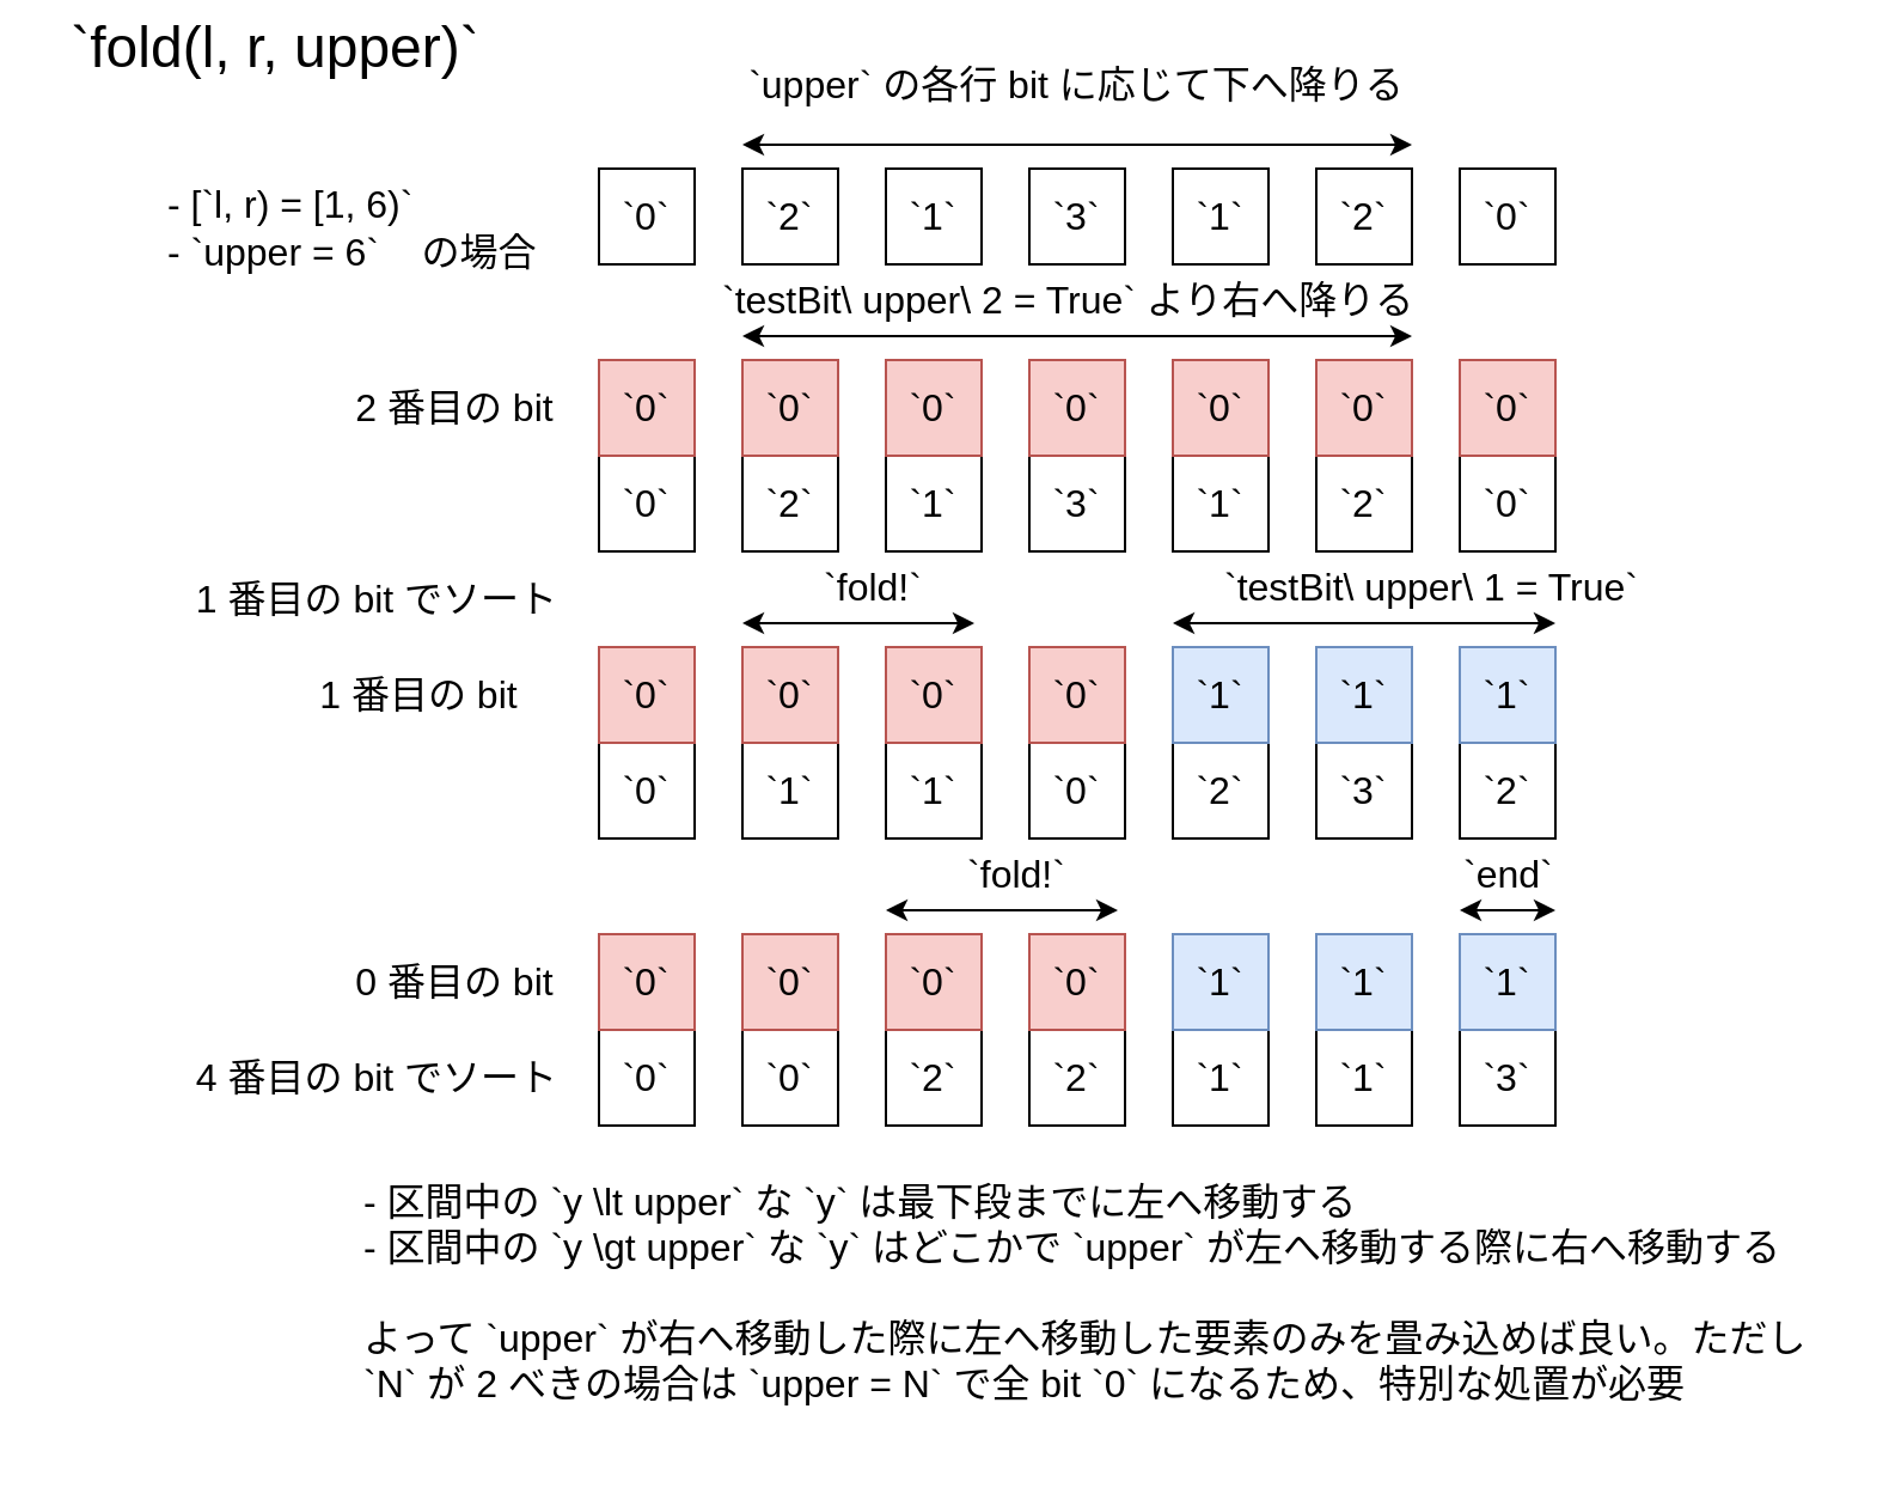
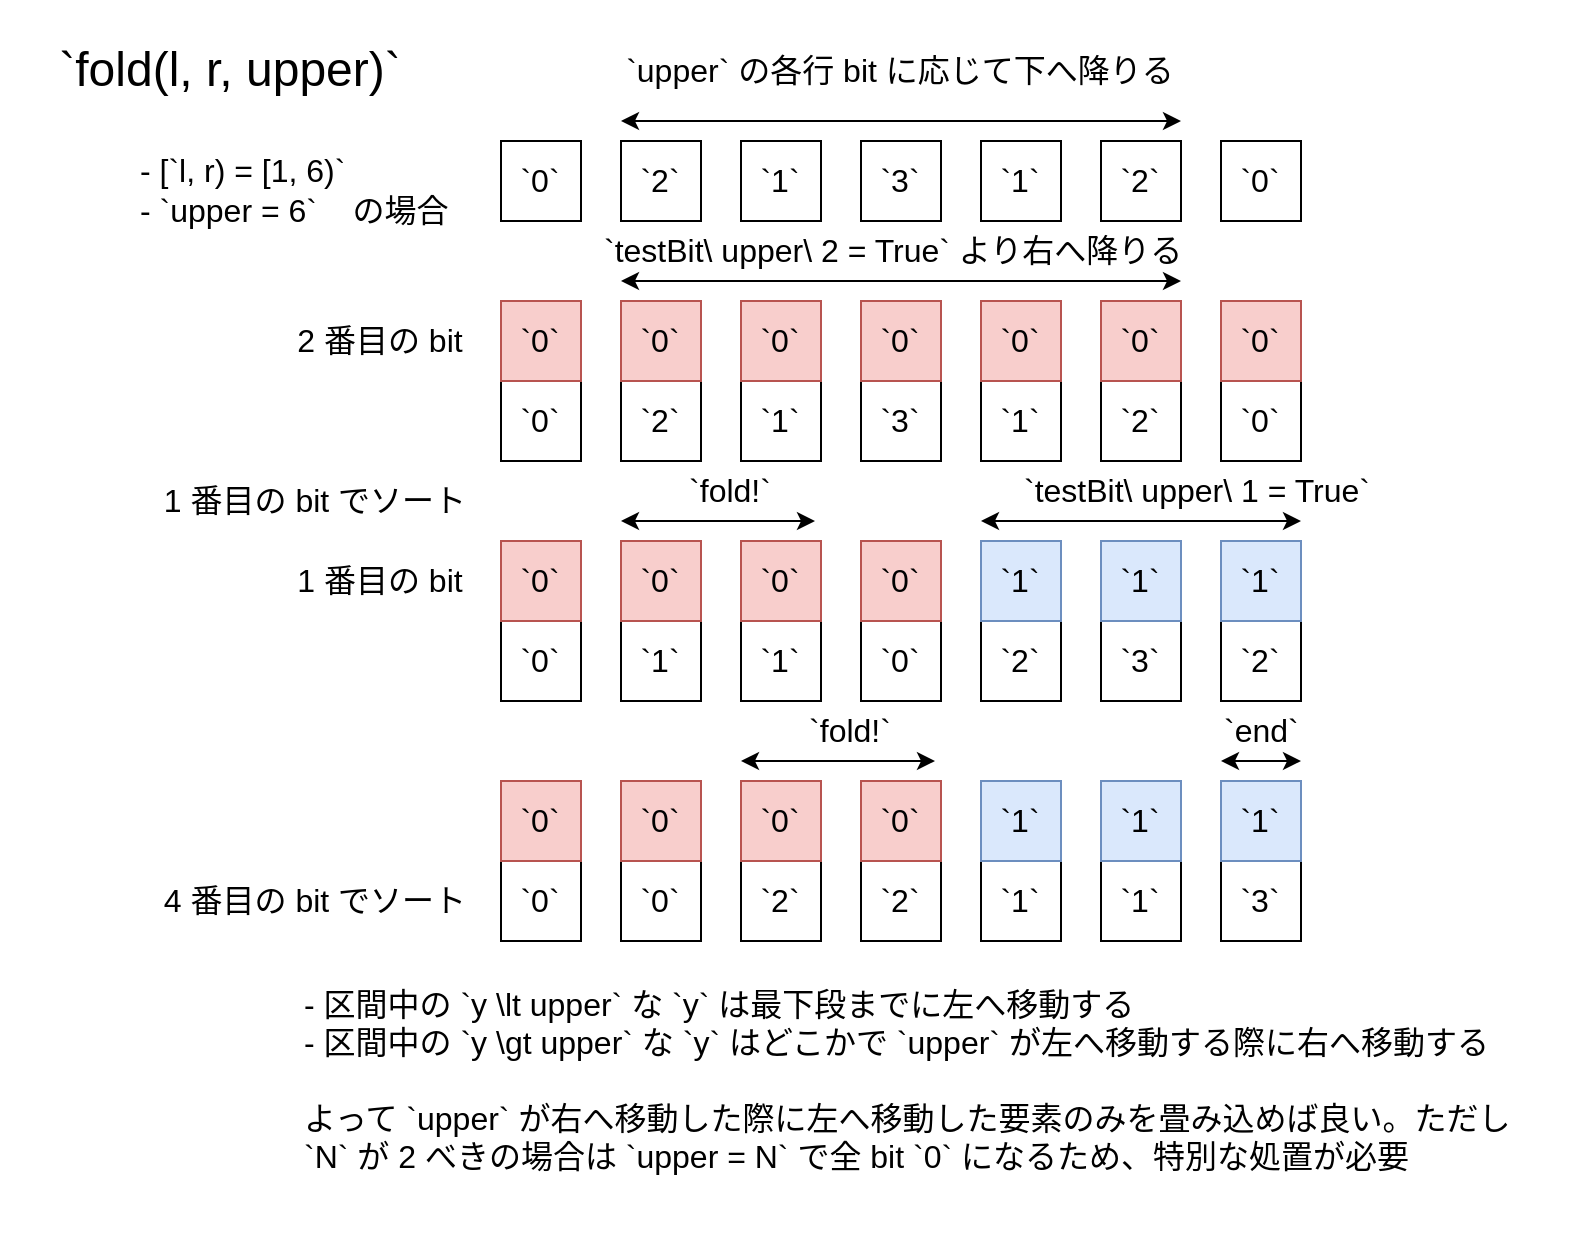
  <mxCell id="0" />
  <mxCell id="1" parent="0" />
  <mxCell id="2" value="`0`" style="rounded=0;whiteSpace=wrap;html=1;fontSize=16;" parent="1" vertex="1"><mxGeometry x="250" y="70" width="40" height="40" as="geometry" /></mxCell>
  <mxCell id="3" value="`2`" style="rounded=0;whiteSpace=wrap;html=1;fontSize=16;" parent="1" vertex="1"><mxGeometry x="310" y="70" width="40" height="40" as="geometry" /></mxCell>
  <mxCell id="4" value="`1`" style="rounded=0;whiteSpace=wrap;html=1;fontSize=16;" parent="1" vertex="1"><mxGeometry x="370" y="70" width="40" height="40" as="geometry" /></mxCell>
  <mxCell id="5" value="`3`" style="rounded=0;whiteSpace=wrap;html=1;fontSize=16;" parent="1" vertex="1"><mxGeometry x="430" y="70" width="40" height="40" as="geometry" /></mxCell>
  <mxCell id="6" value="`1`" style="rounded=0;whiteSpace=wrap;html=1;fontSize=16;" parent="1" vertex="1"><mxGeometry x="490" y="70" width="40" height="40" as="geometry" /></mxCell>
  <mxCell id="7" value="`2`" style="rounded=0;whiteSpace=wrap;html=1;fontSize=16;" parent="1" vertex="1"><mxGeometry x="550" y="70" width="40" height="40" as="geometry" /></mxCell>
  <mxCell id="8" value="`0`" style="rounded=0;whiteSpace=wrap;html=1;fontSize=16;" parent="1" vertex="1"><mxGeometry x="610" y="70" width="40" height="40" as="geometry" /></mxCell>
  <mxCell id="9" value="`0`" style="rounded=0;whiteSpace=wrap;html=1;fontSize=16;" parent="1" vertex="1"><mxGeometry x="250" y="190" width="40" height="40" as="geometry" /></mxCell>
  <mxCell id="10" value="`2`" style="rounded=0;whiteSpace=wrap;html=1;fontSize=16;" parent="1" vertex="1"><mxGeometry x="310" y="190" width="40" height="40" as="geometry" /></mxCell>
  <mxCell id="11" value="`1`" style="rounded=0;whiteSpace=wrap;html=1;fontSize=16;" parent="1" vertex="1"><mxGeometry x="370" y="190" width="40" height="40" as="geometry" /></mxCell>
  <mxCell id="12" value="`3`" style="rounded=0;whiteSpace=wrap;html=1;fontSize=16;" parent="1" vertex="1"><mxGeometry x="430" y="190" width="40" height="40" as="geometry" /></mxCell>
  <mxCell id="13" value="`1`" style="rounded=0;whiteSpace=wrap;html=1;fontSize=16;" parent="1" vertex="1"><mxGeometry x="490" y="190" width="40" height="40" as="geometry" /></mxCell>
  <mxCell id="14" value="`2`" style="rounded=0;whiteSpace=wrap;html=1;fontSize=16;" parent="1" vertex="1"><mxGeometry x="550" y="190" width="40" height="40" as="geometry" /></mxCell>
  <mxCell id="15" value="`0`" style="rounded=0;whiteSpace=wrap;html=1;fontSize=16;" parent="1" vertex="1"><mxGeometry x="610" y="190" width="40" height="40" as="geometry" /></mxCell>
  <mxCell id="16" value="2 番目の bit" style="text;html=1;align=center;verticalAlign=middle;whiteSpace=wrap;rounded=0;fontSize=16;" parent="1" vertex="1"><mxGeometry x="145" y="155" width="90" height="30" as="geometry" /></mxCell>
  <mxCell id="17" value="`0`" style="rounded=0;whiteSpace=wrap;html=1;fontSize=16;" parent="1" vertex="1"><mxGeometry x="250" y="310" width="40" height="40" as="geometry" /></mxCell>
  <mxCell id="18" value="`1`" style="rounded=0;whiteSpace=wrap;html=1;fontSize=16;" parent="1" vertex="1"><mxGeometry x="310" y="310" width="40" height="40" as="geometry" /></mxCell>
  <mxCell id="19" value="`1`" style="rounded=0;whiteSpace=wrap;html=1;fontSize=16;" parent="1" vertex="1"><mxGeometry x="370" y="310" width="40" height="40" as="geometry" /></mxCell>
  <mxCell id="20" value="`0`" style="rounded=0;whiteSpace=wrap;html=1;fontSize=16;" parent="1" vertex="1"><mxGeometry x="430" y="310" width="40" height="40" as="geometry" /></mxCell>
  <mxCell id="21" value="`2`" style="rounded=0;whiteSpace=wrap;html=1;fontSize=16;" parent="1" vertex="1"><mxGeometry x="490" y="310" width="40" height="40" as="geometry" /></mxCell>
  <mxCell id="22" value="`3`" style="rounded=0;whiteSpace=wrap;html=1;fontSize=16;" parent="1" vertex="1"><mxGeometry x="550" y="310" width="40" height="40" as="geometry" /></mxCell>
  <mxCell id="23" value="`2`" style="rounded=0;whiteSpace=wrap;html=1;fontSize=16;" parent="1" vertex="1"><mxGeometry x="610" y="310" width="40" height="40" as="geometry" /></mxCell>
  <mxCell id="24" value="`0`" style="rounded=0;whiteSpace=wrap;html=1;fontSize=16;fillColor=#f8cecc;strokeColor=#b85450;" parent="1" vertex="1"><mxGeometry x="250" y="150" width="40" height="40" as="geometry" /></mxCell>
  <mxCell id="25" value="`0`" style="rounded=0;whiteSpace=wrap;html=1;fontSize=16;fillColor=#f8cecc;strokeColor=#b85450;" parent="1" vertex="1"><mxGeometry x="310" y="150" width="40" height="40" as="geometry" /></mxCell>
  <mxCell id="26" value="`0`" style="rounded=0;whiteSpace=wrap;html=1;fontSize=16;fillColor=#f8cecc;strokeColor=#b85450;" parent="1" vertex="1"><mxGeometry x="370" y="150" width="40" height="40" as="geometry" /></mxCell>
  <mxCell id="27" value="`0`" style="rounded=0;whiteSpace=wrap;html=1;fontSize=16;fillColor=#f8cecc;strokeColor=#b85450;" parent="1" vertex="1"><mxGeometry x="430" y="150" width="40" height="40" as="geometry" /></mxCell>
  <mxCell id="28" value="`0`" style="rounded=0;whiteSpace=wrap;html=1;fontSize=16;fillColor=#f8cecc;strokeColor=#b85450;" parent="1" vertex="1"><mxGeometry x="490" y="150" width="40" height="40" as="geometry" /></mxCell>
  <mxCell id="29" value="`0`" style="rounded=0;whiteSpace=wrap;html=1;fontSize=16;fillColor=#f8cecc;strokeColor=#b85450;" parent="1" vertex="1"><mxGeometry x="550" y="150" width="40" height="40" as="geometry" /></mxCell>
  <mxCell id="30" value="`0`" style="rounded=0;whiteSpace=wrap;html=1;fontSize=16;fillColor=#f8cecc;strokeColor=#b85450;" parent="1" vertex="1"><mxGeometry x="610" y="150" width="40" height="40" as="geometry" /></mxCell>
  <mxCell id="31" value="`0`" style="rounded=0;whiteSpace=wrap;html=1;fontSize=16;fillColor=#f8cecc;strokeColor=#b85450;" parent="1" vertex="1"><mxGeometry x="250" y="270" width="40" height="40" as="geometry" /></mxCell>
  <mxCell id="32" value="`0`" style="rounded=0;whiteSpace=wrap;html=1;fontSize=16;fillColor=#f8cecc;strokeColor=#b85450;" parent="1" vertex="1"><mxGeometry x="310" y="270" width="40" height="40" as="geometry" /></mxCell>
  <mxCell id="33" value="`0`" style="rounded=0;whiteSpace=wrap;html=1;fontSize=16;fillColor=#f8cecc;strokeColor=#b85450;" parent="1" vertex="1"><mxGeometry x="370" y="270" width="40" height="40" as="geometry" /></mxCell>
  <mxCell id="34" value="`0`" style="rounded=0;whiteSpace=wrap;html=1;fontSize=16;fillColor=#f8cecc;strokeColor=#b85450;" parent="1" vertex="1"><mxGeometry x="430" y="270" width="40" height="40" as="geometry" /></mxCell>
  <mxCell id="35" value="`1`" style="rounded=0;whiteSpace=wrap;html=1;fontSize=16;fillColor=#dae8fc;strokeColor=#6c8ebf;" parent="1" vertex="1"><mxGeometry x="490" y="270" width="40" height="40" as="geometry" /></mxCell>
  <mxCell id="36" value="`1`" style="rounded=0;whiteSpace=wrap;html=1;fontSize=16;fillColor=#dae8fc;strokeColor=#6c8ebf;" parent="1" vertex="1"><mxGeometry x="550" y="270" width="40" height="40" as="geometry" /></mxCell>
  <mxCell id="37" value="`1`" style="rounded=0;whiteSpace=wrap;html=1;fontSize=16;fillColor=#dae8fc;strokeColor=#6c8ebf;" parent="1" vertex="1"><mxGeometry x="610" y="270" width="40" height="40" as="geometry" /></mxCell>
  <mxCell id="38" value="`0`" style="rounded=0;whiteSpace=wrap;html=1;fontSize=16;" parent="1" vertex="1"><mxGeometry x="250" y="430" width="40" height="40" as="geometry" /></mxCell>
  <mxCell id="39" value="`1`" style="rounded=0;whiteSpace=wrap;html=1;fontSize=16;" parent="1" vertex="1"><mxGeometry x="490" y="430" width="40" height="40" as="geometry" /></mxCell>
  <mxCell id="40" value="`1`" style="rounded=0;whiteSpace=wrap;html=1;fontSize=16;" parent="1" vertex="1"><mxGeometry x="550" y="430" width="40" height="40" as="geometry" /></mxCell>
  <mxCell id="41" value="`0`" style="rounded=0;whiteSpace=wrap;html=1;fontSize=16;" parent="1" vertex="1"><mxGeometry x="310" y="430" width="40" height="40" as="geometry" /></mxCell>
  <mxCell id="42" value="`2`" style="rounded=0;whiteSpace=wrap;html=1;fontSize=16;" parent="1" vertex="1"><mxGeometry x="370" y="430" width="40" height="40" as="geometry" /></mxCell>
  <mxCell id="43" value="`3`" style="rounded=0;whiteSpace=wrap;html=1;fontSize=16;" parent="1" vertex="1"><mxGeometry x="610" y="430" width="40" height="40" as="geometry" /></mxCell>
  <mxCell id="44" value="`2`" style="rounded=0;whiteSpace=wrap;html=1;fontSize=16;" parent="1" vertex="1"><mxGeometry x="430" y="430" width="40" height="40" as="geometry" /></mxCell>
  <mxCell id="45" value="`0`" style="rounded=0;whiteSpace=wrap;html=1;fontSize=16;fillColor=#f8cecc;strokeColor=#b85450;" parent="1" vertex="1"><mxGeometry x="250" y="390" width="40" height="40" as="geometry" /></mxCell>
  <mxCell id="46" value="`0`" style="rounded=0;whiteSpace=wrap;html=1;fontSize=16;fillColor=#f8cecc;strokeColor=#b85450;" parent="1" vertex="1"><mxGeometry x="310" y="390" width="40" height="40" as="geometry" /></mxCell>
  <mxCell id="47" value="`0`" style="rounded=0;whiteSpace=wrap;html=1;fontSize=16;fillColor=#f8cecc;strokeColor=#b85450;" parent="1" vertex="1"><mxGeometry x="370" y="390" width="40" height="40" as="geometry" /></mxCell>
  <mxCell id="48" value="`0`" style="rounded=0;whiteSpace=wrap;html=1;fontSize=16;fillColor=#f8cecc;strokeColor=#b85450;" parent="1" vertex="1"><mxGeometry x="430" y="390" width="40" height="40" as="geometry" /></mxCell>
  <mxCell id="49" value="`1`" style="rounded=0;whiteSpace=wrap;html=1;fontSize=16;fillColor=#dae8fc;strokeColor=#6c8ebf;" parent="1" vertex="1"><mxGeometry x="490" y="390" width="40" height="40" as="geometry" /></mxCell>
  <mxCell id="50" value="`1`" style="rounded=0;whiteSpace=wrap;html=1;fontSize=16;fillColor=#dae8fc;strokeColor=#6c8ebf;" parent="1" vertex="1"><mxGeometry x="550" y="390" width="40" height="40" as="geometry" /></mxCell>
  <mxCell id="51" value="`1`" style="rounded=0;whiteSpace=wrap;html=1;fontSize=16;fillColor=#dae8fc;strokeColor=#6c8ebf;" parent="1" vertex="1"><mxGeometry x="610" y="390" width="40" height="40" as="geometry" /></mxCell>
- <mxCell id="52" value="1 番目の bit" style="text;html=1;align=center;verticalAlign=middle;whiteSpace=wrap;rounded=0;fontSize=16;" parent="1" vertex="1"><mxGeometry x="130" y="275" width="90" height="30" as="geometry" /></mxCell>
+ <mxCell id="52" value="1 番目の bit" style="text;html=1;align=center;verticalAlign=middle;whiteSpace=wrap;rounded=0;fontSize=16;" parent="1" vertex="1"><mxGeometry x="145" y="275" width="90" height="30" as="geometry" /></mxCell>
  <mxCell id="53" value="1 番目の bit でソート" style="text;html=1;align=center;verticalAlign=middle;whiteSpace=wrap;rounded=0;fontSize=16;" parent="1" vertex="1"><mxGeometry x="80" y="235" width="155" height="30" as="geometry" /></mxCell>
- <mxCell id="54" value="0 番目の bit" style="text;html=1;align=center;verticalAlign=middle;whiteSpace=wrap;rounded=0;fontSize=16;" parent="1" vertex="1"><mxGeometry x="145" y="395" width="90" height="30" as="geometry" /></mxCell>
  <mxCell id="55" value="4 番目の bit でソート" style="text;html=1;align=center;verticalAlign=middle;whiteSpace=wrap;rounded=0;fontSize=16;" parent="1" vertex="1"><mxGeometry x="80" y="435" width="155" height="30" as="geometry" /></mxCell>
  <mxCell id="56" value="" style="endArrow=classic;startArrow=classic;html=1;rounded=0;" edge="1" parent="1"><mxGeometry width="50" height="50" relative="1" as="geometry"><mxPoint x="310" y="60" as="sourcePoint" /><mxPoint x="590" y="60" as="targetPoint" /></mxGeometry></mxCell>
  <mxCell id="57" value="" style="endArrow=classic;startArrow=classic;html=1;rounded=0;" edge="1" parent="1"><mxGeometry width="50" height="50" relative="1" as="geometry"><mxPoint x="310" y="140" as="sourcePoint" /><mxPoint x="590" y="140" as="targetPoint" /></mxGeometry></mxCell>
- <mxCell id="58" value="`fold(l, r, upper)`" style="text;html=1;align=center;verticalAlign=middle;whiteSpace=wrap;rounded=0;fontSize=24;" vertex="1" parent="1"><mxGeometry x="20" y="5" width="190" height="30" as="geometry" /></mxCell>
+ <mxCell id="58" value="`fold(l, r, upper)`" style="text;html=1;align=center;verticalAlign=middle;whiteSpace=wrap;rounded=0;fontSize=24;" vertex="1" parent="1"><mxGeometry x="20" y="20" width="190" height="30" as="geometry" /></mxCell>
  <mxCell id="59" value="" style="endArrow=classic;startArrow=classic;html=1;rounded=0;" edge="1" parent="1"><mxGeometry width="50" height="50" relative="1" as="geometry"><mxPoint x="490" y="260" as="sourcePoint" /><mxPoint x="650" y="260" as="targetPoint" /></mxGeometry></mxCell>
  <mxCell id="60" value="&lt;div&gt;- [`l, r) = [1, 6)`&lt;/div&gt;- `upper = 6`&amp;nbsp; &amp;nbsp; の場合" style="text;html=1;align=left;verticalAlign=middle;whiteSpace=wrap;rounded=0;fontSize=16;" vertex="1" parent="1"><mxGeometry x="67.5" y="70" width="180" height="50" as="geometry" /></mxCell>
  <mxCell id="61" value="" style="endArrow=classic;startArrow=classic;html=1;rounded=0;" edge="1" parent="1"><mxGeometry width="50" height="50" relative="1" as="geometry"><mxPoint x="310" y="260" as="sourcePoint" /><mxPoint x="407" y="260" as="targetPoint" /></mxGeometry></mxCell>
  <mxCell id="62" value="`fold!`" style="text;html=1;align=center;verticalAlign=middle;whiteSpace=wrap;rounded=0;fontSize=16;" vertex="1" parent="1"><mxGeometry x="320" y="230" width="90" height="30" as="geometry" /></mxCell>
  <mxCell id="63" value="`fold!`" style="text;html=1;align=center;verticalAlign=middle;whiteSpace=wrap;rounded=0;fontSize=16;" vertex="1" parent="1"><mxGeometry x="380" y="350" width="90" height="30" as="geometry" /></mxCell>
  <mxCell id="64" value="" style="endArrow=classic;startArrow=classic;html=1;rounded=0;" edge="1" parent="1"><mxGeometry width="50" height="50" relative="1" as="geometry"><mxPoint x="370" y="380" as="sourcePoint" /><mxPoint x="467" y="380" as="targetPoint" /></mxGeometry></mxCell>
  <mxCell id="65" value="`upper` の各行 bit に応じて下へ降りる" style="text;html=1;align=center;verticalAlign=middle;whiteSpace=wrap;rounded=0;fontSize=16;" vertex="1" parent="1"><mxGeometry x="280" y="20" width="340" height="30" as="geometry" /></mxCell>
  <mxCell id="66" value="" style="endArrow=classic;startArrow=classic;html=1;rounded=0;" edge="1" parent="1"><mxGeometry width="50" height="50" relative="1" as="geometry"><mxPoint x="610" y="380" as="sourcePoint" /><mxPoint x="650" y="380" as="targetPoint" /></mxGeometry></mxCell>
  <mxCell id="67" value="- 区間中の `y \lt upper` な `y` は最下段までに左へ移動する&lt;br&gt;&lt;div&gt;&lt;span style=&quot;background-color: initial;&quot;&gt;- 区間中の `y \gt upper` な `y` はどこかで `upper` が左へ移動する際に右へ移動する&lt;/span&gt;&lt;/div&gt;&lt;div&gt;&lt;span style=&quot;background-color: initial;&quot;&gt;&lt;br&gt;&lt;/span&gt;&lt;/div&gt;&lt;div&gt;&lt;span style=&quot;background-color: initial;&quot;&gt;よって `upper` が右へ移動した際に左へ移動した要素のみを畳み込めば良い。&lt;/span&gt;&lt;span style=&quot;background-color: initial;&quot;&gt;ただし `N` が 2 べきの場合は `upper = N` で全 bit `0` になるため、特別な処置が必要&lt;/span&gt;&lt;/div&gt;" style="text;html=1;align=left;verticalAlign=middle;whiteSpace=wrap;rounded=0;fontSize=16;" vertex="1" parent="1"><mxGeometry x="150" y="480" width="618" height="120" as="geometry" /></mxCell>
  <mxCell id="68" value="`testBit\ upper\ 2 = True` より右へ降りる" style="text;html=1;align=left;verticalAlign=middle;whiteSpace=wrap;rounded=0;fontSize=16;" vertex="1" parent="1"><mxGeometry x="300" y="100" width="340" height="50" as="geometry" /></mxCell>
  <mxCell id="69" value="`testBit\ upper\ 1 = True`" style="text;html=1;align=left;verticalAlign=middle;whiteSpace=wrap;rounded=0;fontSize=16;" vertex="1" parent="1"><mxGeometry x="510" y="220" width="210" height="50" as="geometry" /></mxCell>
  <mxCell id="70" value="`end`" style="text;html=1;align=left;verticalAlign=middle;whiteSpace=wrap;rounded=0;fontSize=16;" vertex="1" parent="1"><mxGeometry x="610" y="340" width="50" height="50" as="geometry" /></mxCell>
